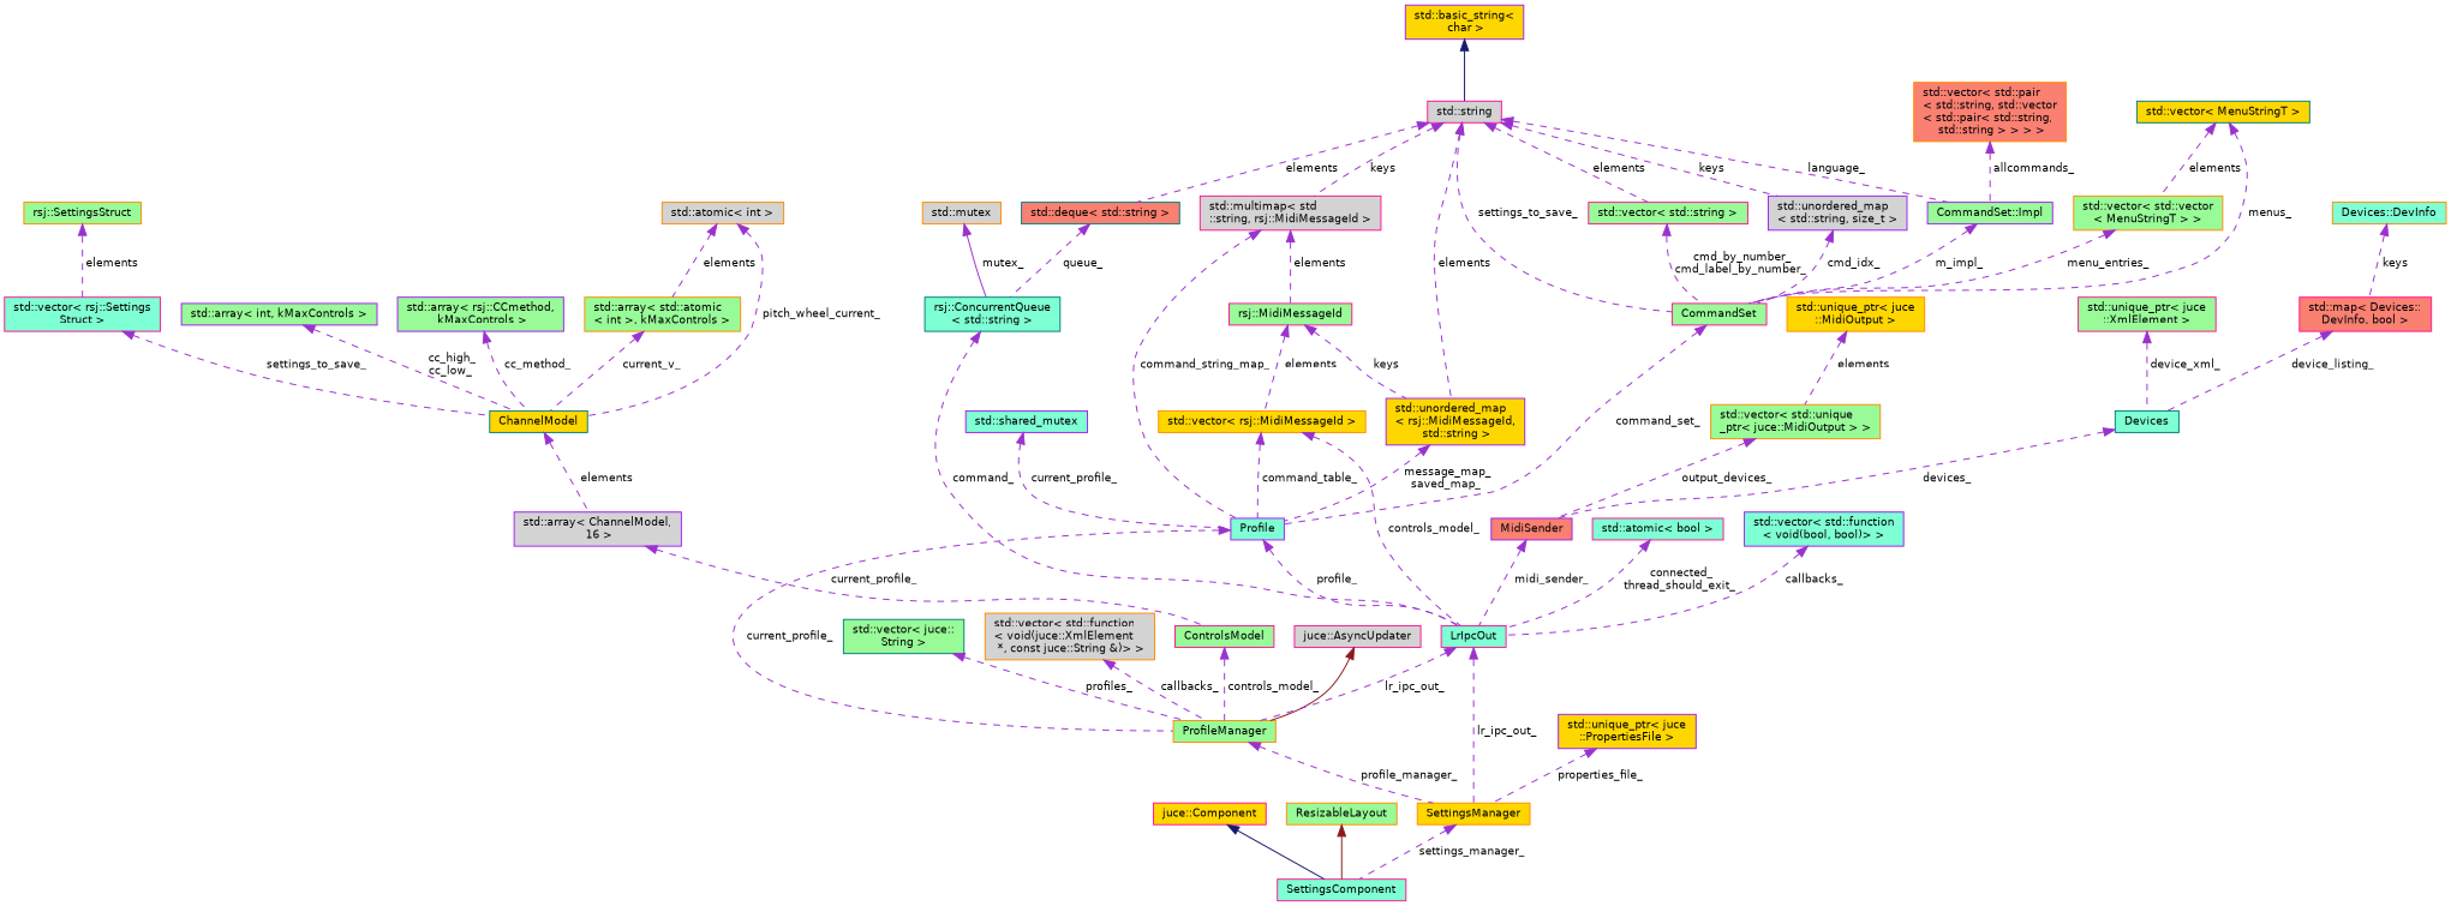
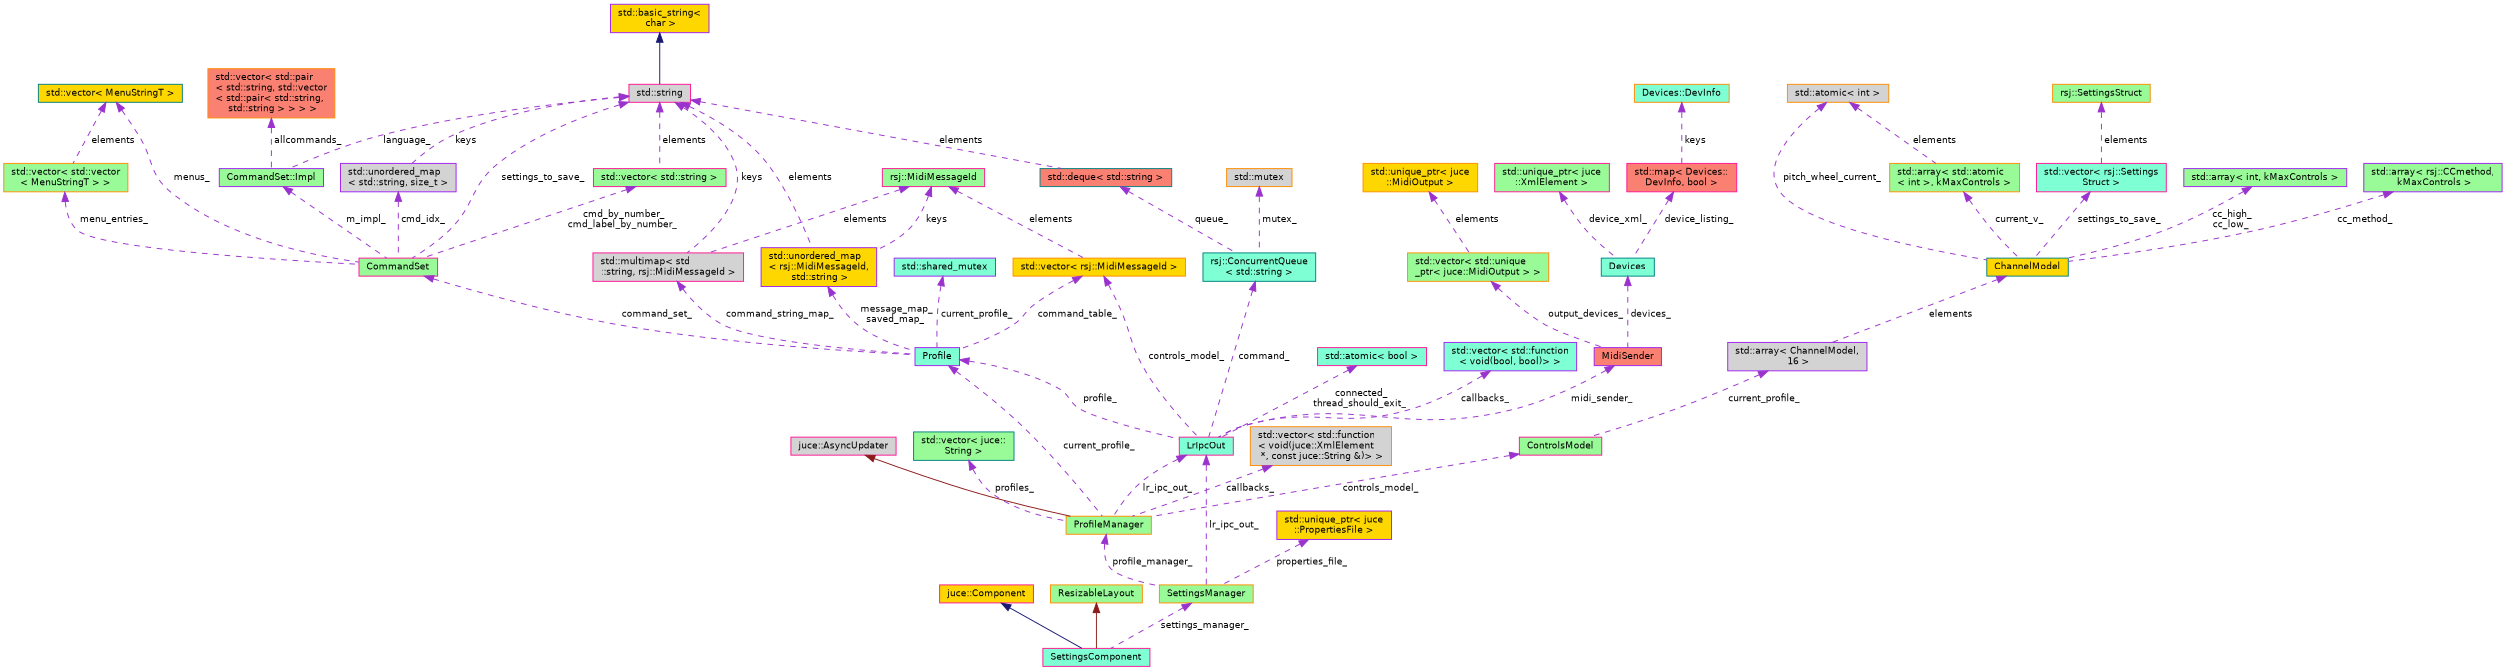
  digraph {
    rankdir=TB
    node [color=deeppink fillcolor=palegreen fontname=Helvetica fontsize=10 shape=record style=filled]
    edge [color=darkorchid3 dir=back fontname=Helvetica fontsize=10 labelfontname=Helvetica labelfontsize=10 style=dashed]
    n1 [fillcolor=aquamarine fontcolor=black height=0.2 label=SettingsComponent width=0.4]
    n2 [fillcolor=gold height=0.2 label="juce::Component" width=0.4]
    n3 [color=darkorange height=0.2 label=ResizableLayout width=0.4]
-   n4 [color=darkorange fillcolor=gold height=0.2 label=SettingsManager width=0.4]
+   n4 [color=darkorange height=0.2 label=SettingsManager width=0.4]
    n5 [color=darkorange height=0.2 label=ProfileManager width=0.4]
    n6 [fillcolor=lightgrey height=0.2 label="juce::AsyncUpdater" width=0.4]
    n7 [color=teal height=0.2 label="std::vector\< juce::\lString \>" width=0.4]
    n8 [color=purple fillcolor=aquamarine height=0.2 label=Profile width=0.4]
    n9 [fillcolor=aquamarine height=0.2 label=LrIpcOut width=0.4]
    n10 [height=0.2 label=CommandSet width=0.4]
    n11 [color=darkorange height=0.2 label="std::vector\< std::vector\l\< MenuStringT \> \>" width=0.4]
    n12 [color=teal fillcolor=gold height=0.2 label="std::vector\< MenuStringT \>" width=0.4]
    n13 [color=purple fillcolor=lightgrey height=0.2 label="std::unordered_map\l\< std::string, size_t \>" width=0.4]
    n14 [fillcolor=lightgrey height=0.2 label="std::string" width=0.4]
    n15 [color=purple height=0.2 label="CommandSet::Impl" width=0.4]
    n16 [height=0.2 label="std::vector\< std::string \>" width=0.4]
    n17 [fillcolor=lightgrey height=0.2 label="std::multimap\< std\l::string, rsj::MidiMessageId \>" width=0.4]
    n18 [color=purple fillcolor=gold height=0.2 label="std::unordered_map\l\< rsj::MidiMessageId,\l std::string \>" width=0.4]
    n19 [color=teal fillcolor=salmon height=0.2 label="std::deque\< std::string \>" width=0.4]
    n20 [color=teal fillcolor=aquamarine height=0.2 label="rsj::ConcurrentQueue\l\< std::string \>" width=0.4]
    n21 [color=purple fillcolor=gold height=0.2 label="std::basic_string\<\l char \>" width=0.4]
    n22 [color=darkorange fillcolor=salmon height=0.2 label="std::vector\< std::pair\l\< std::string, std::vector\l\< std::pair\< std::string,\l std::string \> \> \> \>" width=0.4]
    n23 [color=purple fillcolor=aquamarine height=0.2 label="std::shared_mutex" width=0.4]
    n24 [color=darkorange fillcolor=gold height=0.2 label="std::vector\< rsj::MidiMessageId \>" width=0.4]
    n25 [height=0.2 label="rsj::MidiMessageId" width=0.4]
    n26 [color=darkorange fillcolor=lightgrey height=0.2 label="std::vector\< std::function\l\< void(juce::XmlElement\l *, const juce::String &)\> \>" width=0.4]
    n27 [height=0.2 label=ControlsModel width=0.4]
    n28 [color=purple fillcolor=lightgrey height=0.2 label="std::array\< ChannelModel,\l 16 \>" width=0.4]
    n29 [color=teal fillcolor=gold height=0.2 label=ChannelModel width=0.4]
    n30 [color=darkorange fillcolor=lightgrey height=0.2 label="std::atomic\< int \>" width=0.4]
    n31 [color=darkorange height=0.2 label="std::array\< std::atomic\l\< int \>, kMaxControls \>" width=0.4]
    n32 [fillcolor=aquamarine height=0.2 label="std::vector\< rsj::Settings\lStruct \>" width=0.4]
    n33 [color=darkorange height=0.2 label="rsj::SettingsStruct" width=0.4]
    n34 [color=purple height=0.2 label="std::array\< int, kMaxControls \>" width=0.4]
    n35 [color=purple height=0.2 label="std::array\< rsj::CCmethod,\l kMaxControls \>" width=0.4]
    n36 [color=darkorange fillcolor=lightgrey height=0.2 label="std::mutex" width=0.4]
    n37 [fillcolor=aquamarine height=0.2 label="std::atomic\< bool \>" width=0.4]
    n38 [color=purple fillcolor=aquamarine height=0.2 label="std::vector\< std::function\l\< void(bool, bool)\> \>" width=0.4]
    n39 [color=purple fillcolor=salmon height=0.2 label=MidiSender width=0.4]
    n40 [color=darkorange height=0.2 label="std::vector\< std::unique\l_ptr\< juce::MidiOutput \> \>" width=0.4]
    n41 [color=darkorange fillcolor=gold height=0.2 label="std::unique_ptr\< juce\l::MidiOutput \>" width=0.4]
    n42 [color=teal fillcolor=aquamarine height=0.2 label=Devices width=0.4]
    n43 [height=0.2 label="std::unique_ptr\< juce\l::XmlElement \>" width=0.4]
    n44 [fillcolor=salmon height=0.2 label="std::map\< Devices::\lDevInfo, bool \>" width=0.4]
    n45 [color=darkorange fillcolor=aquamarine height=0.2 label="Devices::DevInfo" width=0.4]
    n46 [color=purple fillcolor=gold height=0.2 label="std::unique_ptr\< juce\l::PropertiesFile \>" width=0.4]
    n2 -> n1 [color=midnightblue style=solid]
    n3 -> n1 [color=firebrick4 style=solid]
    n4 -> n1 [label=" settings_manager_"]
    n5 -> n4 [label=" profile_manager_"]
    n6 -> n5 [color=firebrick4 style=solid]
    n7 -> n5 [label=" profiles_"]
    n8 -> n5 [label=" current_profile_"]
    n8 -> n9 [label=" profile_"]
    n9 -> n4 [label=" lr_ipc_out_"]
    n9 -> n5 [label=" lr_ipc_out_"]
    n10 -> n8 [label=" command_set_"]
    n11 -> n10 [label=" menu_entries_"]
    n12 -> n10 [label=" menus_"]
    n12 -> n11 [label=" elements"]
    n13 -> n10 [label=" cmd_idx_"]
    n14 -> n10 [label=" settings_to_save_"]
    n14 -> n13 [label=" keys"]
    n14 -> n15 [label=" language_"]
    n14 -> n16 [label=" elements"]
    n14 -> n17 [label=" keys"]
    n14 -> n18 [label=" elements"]
    n14 -> n19 [label=" elements"]
    n15 -> n10 [label=" m_impl_"]
    n16 -> n10 [label=" cmd_by_number_\ncmd_label_by_number_"]
    n17 -> n8 [label=" command_string_map_"]
    n18 -> n8 [label=" message_map_\nsaved_map_"]
    n19 -> n20 [label=" queue_"]
    n20 -> n9 [label=" command_"]
    n21 -> n14 [color=midnightblue style=solid]
    n22 -> n15 [label=" allcommands_"]
    n23 -> n8 [label=" current_profile_"]
    n24 -> n8 [label=" command_table_"]
    n24 -> n9 [label=" controls_model_"]
-   n17 -> n25 [label=" elements"]
+   n25 -> n17 [label=" elements"]
    n25 -> n18 [label=" keys"]
    n25 -> n24 [label=" elements"]
    n26 -> n5 [label=" callbacks_"]
    n27 -> n5 [label=" controls_model_"]
    n28 -> n27 [label=" current_profile_"]
    n29 -> n28 [label=" elements"]
    n30 -> n29 [label=" pitch_wheel_current_"]
    n30 -> n31 [label=" elements"]
    n31 -> n29 [label=" current_v_"]
    n32 -> n29 [label=" settings_to_save_"]
    n33 -> n32 [label=" elements"]
    n34 -> n29 [label=" cc_high_\ncc_low_"]
    n35 -> n29 [label=" cc_method_"]
-   n36 -> n20 [label=" mutex_" style=solid]
+   n36 -> n20 [label=" mutex_"]
    n37 -> n9 [label=" connected_\nthread_should_exit_"]
    n38 -> n9 [label=" callbacks_"]
    n39 -> n9 [label=" midi_sender_"]
    n40 -> n39 [label=" output_devices_"]
    n41 -> n40 [label=" elements"]
    n42 -> n39 [label=" devices_"]
    n43 -> n42 [label=" device_xml_"]
    n44 -> n42 [label=" device_listing_"]
    n45 -> n44 [label=" keys"]
    n46 -> n4 [label=" properties_file_"]
  }
